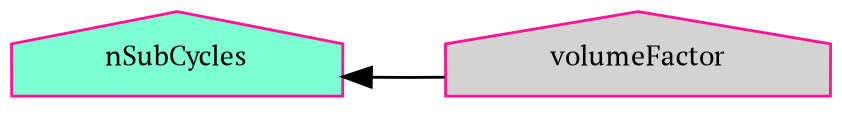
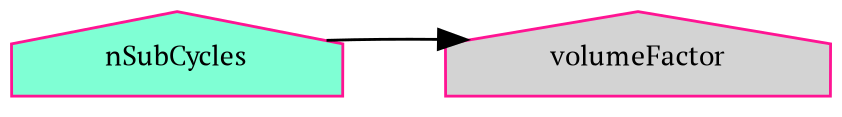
  digraph {
    rankdir=LR
    fontname="PT Serif"
    node [color=deeppink fontname="PT Serif" fontsize=10 shape=house style=filled]
    n1 [fillcolor=aquamarine fontcolor=black height=0.2 label=nSubCycles width=0.4]
    n2 [height=0.2 label=volumeFactor width=0.4 fillcolor=lightgrey]
-   n1 -> n2 [color=black dir=back fontname="PT Serif" fontsize=10 labelfontname=Helvetica labelfontsize=10 style=solid]
+   n2 -> n1 [color=black dir=back fontname="PT Serif" fontsize=10 labelfontname=Helvetica labelfontsize=10 style=solid]
  }
